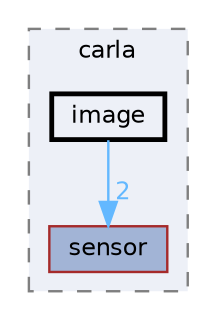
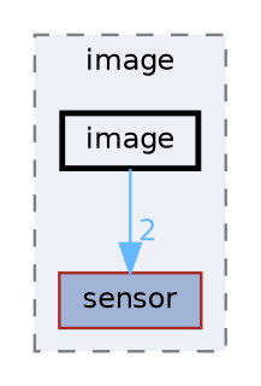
  digraph {
    compound=true
    node [fontname=Helvetica fontsize=10 shape=box]
    n1 [color=brown fillcolor="#a2b4d6" height=0.2 label=sensor style=filled width=0.4]
    n2 [color=black fillcolor="#edf0f7" height=0.2 label=image style="filled,bold" width=0.4]
    subgraph cluster_1 {
      bgcolor="#edf0f7"
      fontname=Helvetica
      fontsize=10
-     label=carla
+     label=image
      pencolor=grey50
      style="filled,dashed"
      n1
      n2
    }
    n2 -> n1 [color=steelblue1 fontcolor=steelblue1 fontname=Helvetica fontsize=10 headlabel=2 labeldistance=1.5 labelfontname=Helvetica labelfontsize=10 style=solid]
  }
